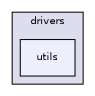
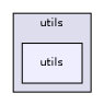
  digraph {
    compound=true
    n1 [fillcolor="#eeeeff" fontname=Helvetica fontsize=10 label=utils pencolor=black shape=box style=filled]
    subgraph cluster_1 {
      bgcolor="#ddddee"
      fontname=Helvetica
      fontsize=10
-     label=drivers
+     label=utils
      pencolor=black
      n1
    }
  }
